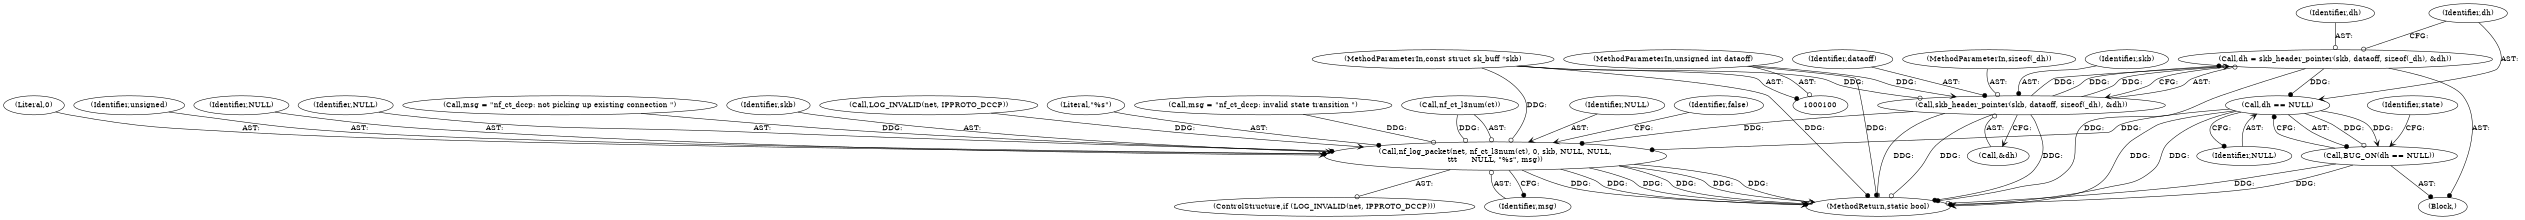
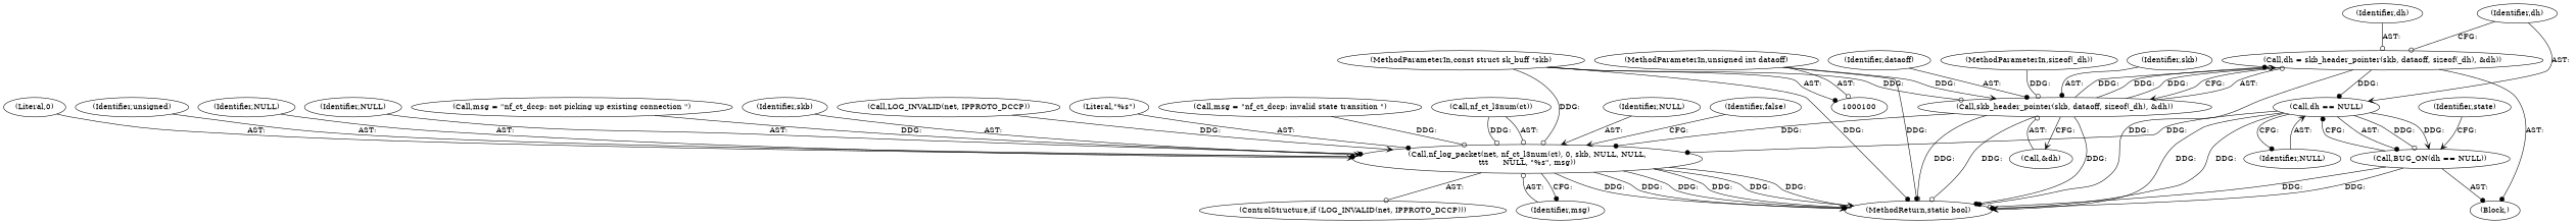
  digraph {
    edge [arrowhead=dot]
    n1 [label="(Call,dh = skb_header_pointer(skb, dataoff, sizeof(_dh), &dh))"]
    n2 [label="(Call,skb_header_pointer(skb, dataoff, sizeof(_dh), &dh))"]
    n3 [label="(Call,dh == NULL)"]
    n4 [label="(Block,)"]
    n5 [label="(MethodReturn,static bool)"]
    n6 [label="(Call,nf_log_packet(net, nf_ct_l3num(ct), 0, skb, NULL, NULL,\n\t\t\t      NULL, \"%s\", msg))"]
    n7 [label="(Call,&dh)"]
    n8 [label="(Call,BUG_ON(dh == NULL))"]
    n9 [label="(Identifier,NULL)"]
    n10 [label="(ControlStructure,if (LOG_INVALID(net, IPPROTO_DCCP)))"]
    n11 [label="(Identifier,msg)"]
    n12 [label="(MethodParameterIn,const struct sk_buff *skb)"]
    1000100
    n14 [label="(MethodParameterIn,unsigned int dataoff)"]
    n15 [label="(Identifier,NULL)"]
    n16 [label="(Identifier,NULL)"]
    n17 [label="(Call,msg = \"nf_ct_dccp: not picking up existing connection \")"]
    n18 [label="(Identifier,skb)"]
    n19 [label="(Identifier,dh)"]
    n20 [label="(Call,LOG_INVALID(net, IPPROTO_DCCP))"]
    n21 [label="(Literal,\"%s\")"]
    n22 [label="(Identifier,skb)"]
    n23 [label="(Call,msg = \"nf_ct_dccp: invalid state transition \")"]
    n24 [label="(Identifier,dh)"]
    n25 [label="(Identifier,state)"]
    n26 [label="(Identifier,dataoff)"]
    n27 [label="(Call,nf_ct_l3num(ct))"]
    n28 [label="(Identifier,NULL)"]
    n29 [label="(MethodParameterIn,sizeof(_dh))"]
    n30 [label="(Identifier,false)"]
    n31 [label="(Literal,0)"]
    n32 [label="(Identifier,unsigned)"]
    n1 -> n2 [arrowhead=vee label="CFG: "]
    n1 -> n3 [label="DDG: "]
    n1 -> n4 [label="AST: "]
    n1 -> n5 [label="DDG: "]
    n2 -> n1 [arrowhead=odot label="AST: "]
    n2 -> n1 [arrowhead=odot label="DDG: "]
    n2 -> n1 [label="DDG: "]
    n2 -> n1 [arrowhead=vee label="DDG: "]
    n2 -> n5 [arrowhead=odot label="DDG: "]
    n2 -> n5 [label="DDG: "]
    n2 -> n5 [arrowhead=odot label="DDG: "]
    n2 -> n6 [label="DDG: "]
    n2 -> n7 [arrowhead=vee label="CFG: "]
    n3 -> n5 [arrowhead=vee label="DDG: "]
    n3 -> n5 [arrowhead=vee label="DDG: "]
    n3 -> n6 [label="DDG: "]
    n3 -> n8 [label="AST: "]
    n3 -> n8 [arrowhead=odot label="DDG: "]
    n3 -> n8 [arrowhead=vee label="DDG: "]
    n3 -> n9 [label="CFG: "]
    n6 -> n5 [arrowhead=vee label="DDG: "]
    n6 -> n5 [arrowhead=odot label="DDG: "]
    n6 -> n5 [arrowhead=vee label="DDG: "]
    n6 -> n5 [arrowhead=vee label="DDG: "]
    n6 -> n5 [label="DDG: "]
    n6 -> n5 [arrowhead=vee label="DDG: "]
    n6 -> n10 [arrowhead=odot label="AST: "]
    n6 -> n11 [label="CFG: "]
    n7 -> n2 [arrowhead=odot label="AST: "]
    n8 -> n3 [label="CFG: "]
    n8 -> n4 [label="AST: "]
    n8 -> n5 [arrowhead=odot label="DDG: "]
    n8 -> n5 [label="DDG: "]
    n9 -> n3 [arrowhead=vee label="AST: "]
    n11 -> n6 [arrowhead=odot label="AST: "]
    n12 -> n2 [arrowhead=odot label="DDG: "]
    n12 -> n5 [label="DDG: "]
    n12 -> n6 [arrowhead=odot label="DDG: "]
    n12 -> 1000100 [label="AST: "]
    n14 -> n2 [arrowhead=vee label="DDG: "]
    n14 -> n5 [label="DDG: "]
    n14 -> 1000100 [arrowhead=odot label="AST: "]
    n15 -> n6 [arrowhead=vee label="AST: "]
    n16 -> n6 [arrowhead=vee label="AST: "]
    n17 -> n6 [label="DDG: "]
    n18 -> n6 [arrowhead=vee label="AST: "]
    n19 -> n1 [arrowhead=odot label="CFG: "]
    n19 -> n3 [arrowhead=vee label="AST: "]
    n20 -> n6 [arrowhead=vee label="DDG: "]
    n21 -> n6 [label="AST: "]
    n22 -> n2 [label="AST: "]
    n23 -> n6 [arrowhead=odot label="DDG: "]
    n24 -> n1 [arrowhead=odot label="AST: "]
    n25 -> n8 [arrowhead=vee label="CFG: "]
    n26 -> n2 [label="AST: "]
    n27 -> n6 [arrowhead=odot label="AST: "]
    n27 -> n6 [arrowhead=odot label="DDG: "]
    n28 -> n6 [arrowhead=vee label="AST: "]
-   n29 -> n2 [arrowhead=odot label="AST: "]
+   n29 -> n2 [arrowhead=odot label="DDG: "]
    n30 -> n6 [arrowhead=vee label="CFG: "]
    n31 -> n6 [arrowhead=odot label="AST: "]
    n32 -> n6 [label="AST: "]
  }
